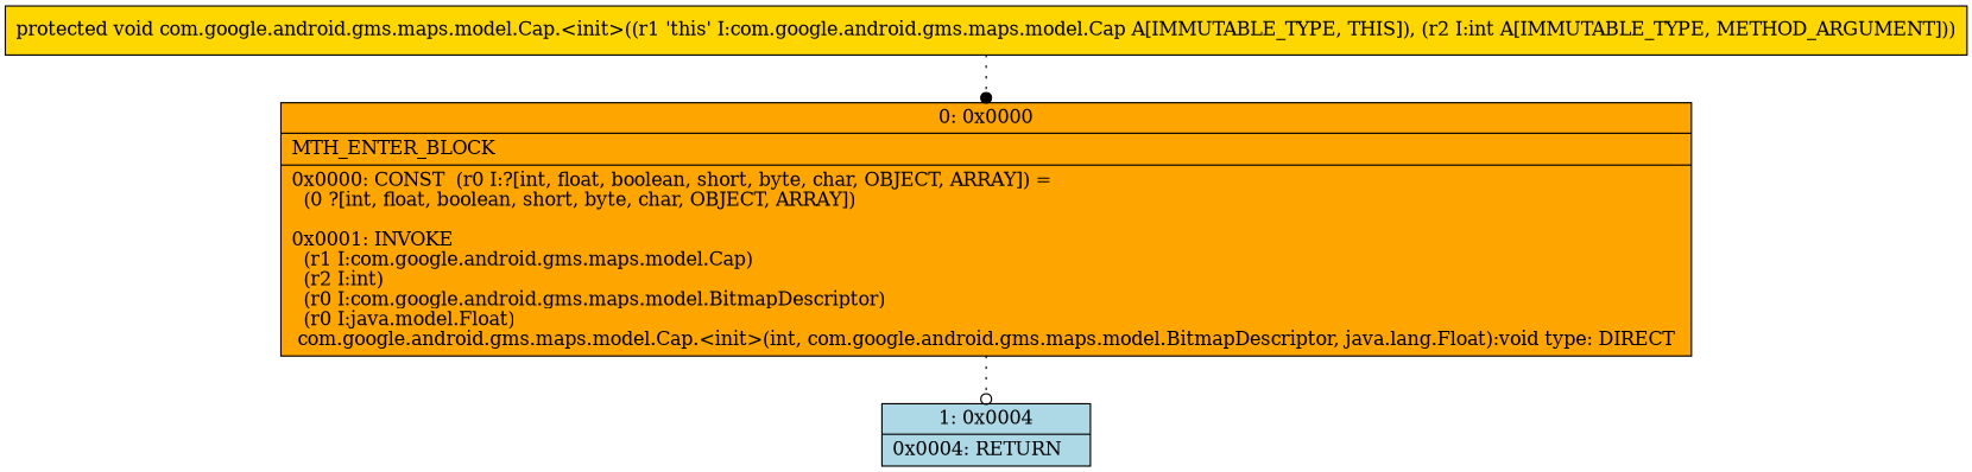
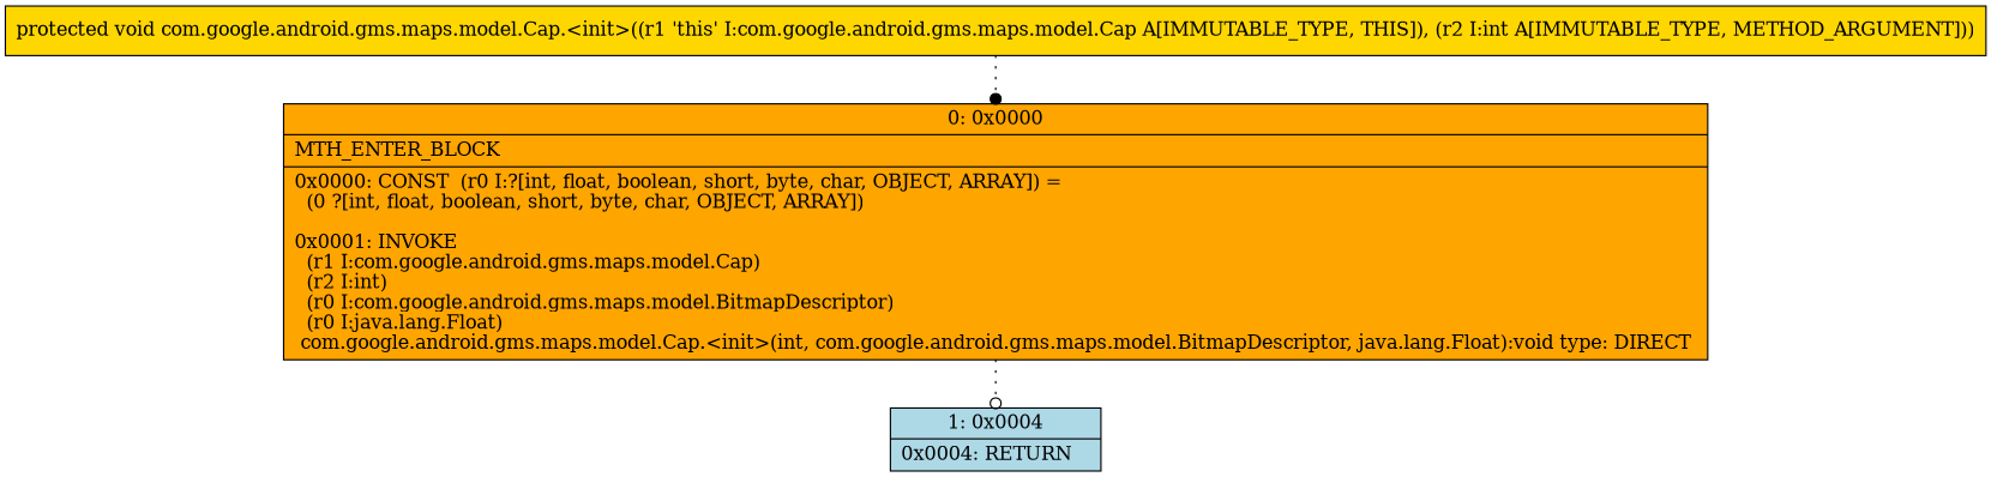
  digraph {
    node [shape=record style=filled]
    edge [style=dotted]
-   n1 [label="{0\:\ 0x0000|MTH_ENTER_BLOCK\l|0x0000: CONST  (r0 I:?[int, float, boolean, short, byte, char, OBJECT, ARRAY]) = \l  (0 ?[int, float, boolean, short, byte, char, OBJECT, ARRAY])\l \l0x0001: INVOKE  \l  (r1 I:com.google.android.gms.maps.model.Cap)\l  (r2 I:int)\l  (r0 I:com.google.android.gms.maps.model.BitmapDescriptor)\l  (r0 I:java.model.Float)\l com.google.android.gms.maps.model.Cap.\<init\>(int, com.google.android.gms.maps.model.BitmapDescriptor, java.lang.Float):void type: DIRECT \l}" fillcolor=orange]
+   n1 [label="{0\:\ 0x0000|MTH_ENTER_BLOCK\l|0x0000: CONST  (r0 I:?[int, float, boolean, short, byte, char, OBJECT, ARRAY]) = \l  (0 ?[int, float, boolean, short, byte, char, OBJECT, ARRAY])\l \l0x0001: INVOKE  \l  (r1 I:com.google.android.gms.maps.model.Cap)\l  (r2 I:int)\l  (r0 I:com.google.android.gms.maps.model.BitmapDescriptor)\l  (r0 I:java.lang.Float)\l com.google.android.gms.maps.model.Cap.\<init\>(int, com.google.android.gms.maps.model.BitmapDescriptor, java.lang.Float):void type: DIRECT \l}" fillcolor=orange]
    n2 [label="{1\:\ 0x0004|0x0004: RETURN   \l}" fillcolor=lightblue]
    n3 [label="{protected void com.google.android.gms.maps.model.Cap.\<init\>((r1 'this' I:com.google.android.gms.maps.model.Cap A[IMMUTABLE_TYPE, THIS]), (r2 I:int A[IMMUTABLE_TYPE, METHOD_ARGUMENT])) }" fillcolor=gold]
    n1 -> n2 [arrowhead=odot]
    n3 -> n1 [arrowhead=dot]
  }
